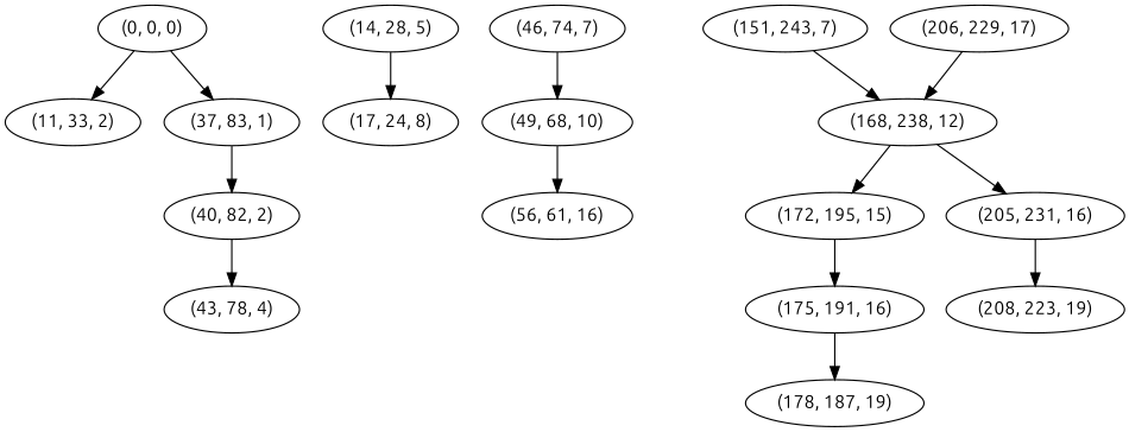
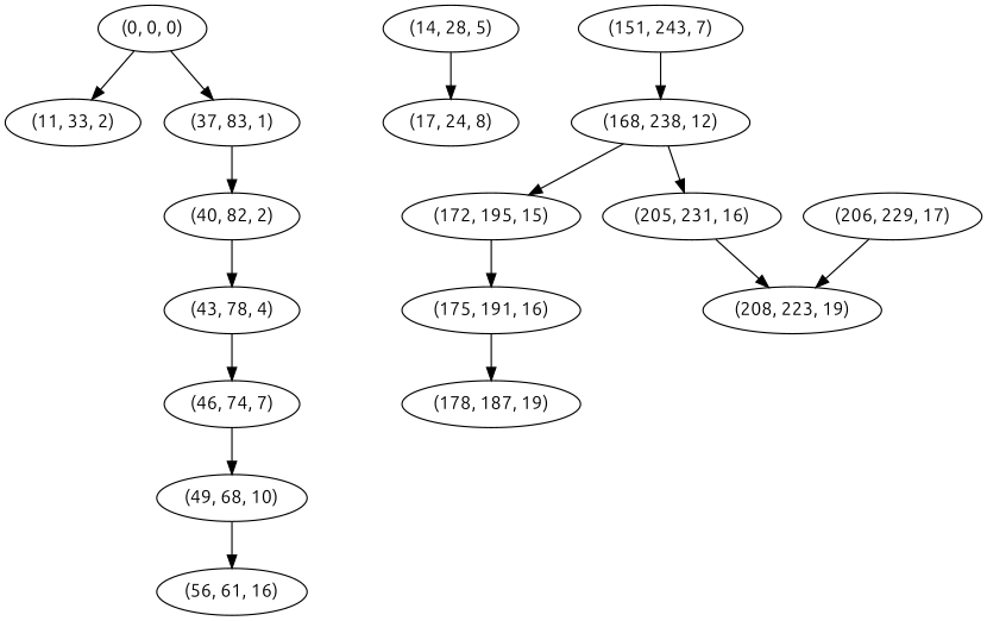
  digraph {
    fontname=Ubuntu
    node [fontname=Ubuntu]
    edge [fontname=Ubuntu]
    "(0, 0, 0)"
    "(11, 33, 2)"
    "(37, 83, 1)"
    "(40, 82, 2)"
    "(14, 28, 5)"
    "(17, 24, 8)"
    "(43, 78, 4)"
    "(46, 74, 7)"
    "(49, 68, 10)"
    "(56, 61, 16)"
    "(151, 243, 7)"
    "(168, 238, 12)"
    "(172, 195, 15)"
    "(205, 231, 16)"
    "(175, 191, 16)"
    "(208, 223, 19)"
    "(178, 187, 19)"
    "(206, 229, 17)"
    "(0, 0, 0)" -> "(11, 33, 2)"
    "(0, 0, 0)" -> "(37, 83, 1)"
    "(37, 83, 1)" -> "(40, 82, 2)"
    "(40, 82, 2)" -> "(43, 78, 4)"
    "(14, 28, 5)" -> "(17, 24, 8)"
+   "(43, 78, 4)" -> "(46, 74, 7)"
    "(46, 74, 7)" -> "(49, 68, 10)"
    "(49, 68, 10)" -> "(56, 61, 16)"
    "(151, 243, 7)" -> "(168, 238, 12)"
    "(168, 238, 12)" -> "(172, 195, 15)"
    "(168, 238, 12)" -> "(205, 231, 16)"
    "(172, 195, 15)" -> "(175, 191, 16)"
    "(205, 231, 16)" -> "(208, 223, 19)"
    "(175, 191, 16)" -> "(178, 187, 19)"
-   "(206, 229, 17)" -> "(168, 238, 12)"
+   "(206, 229, 17)" -> "(208, 223, 19)"
  }
